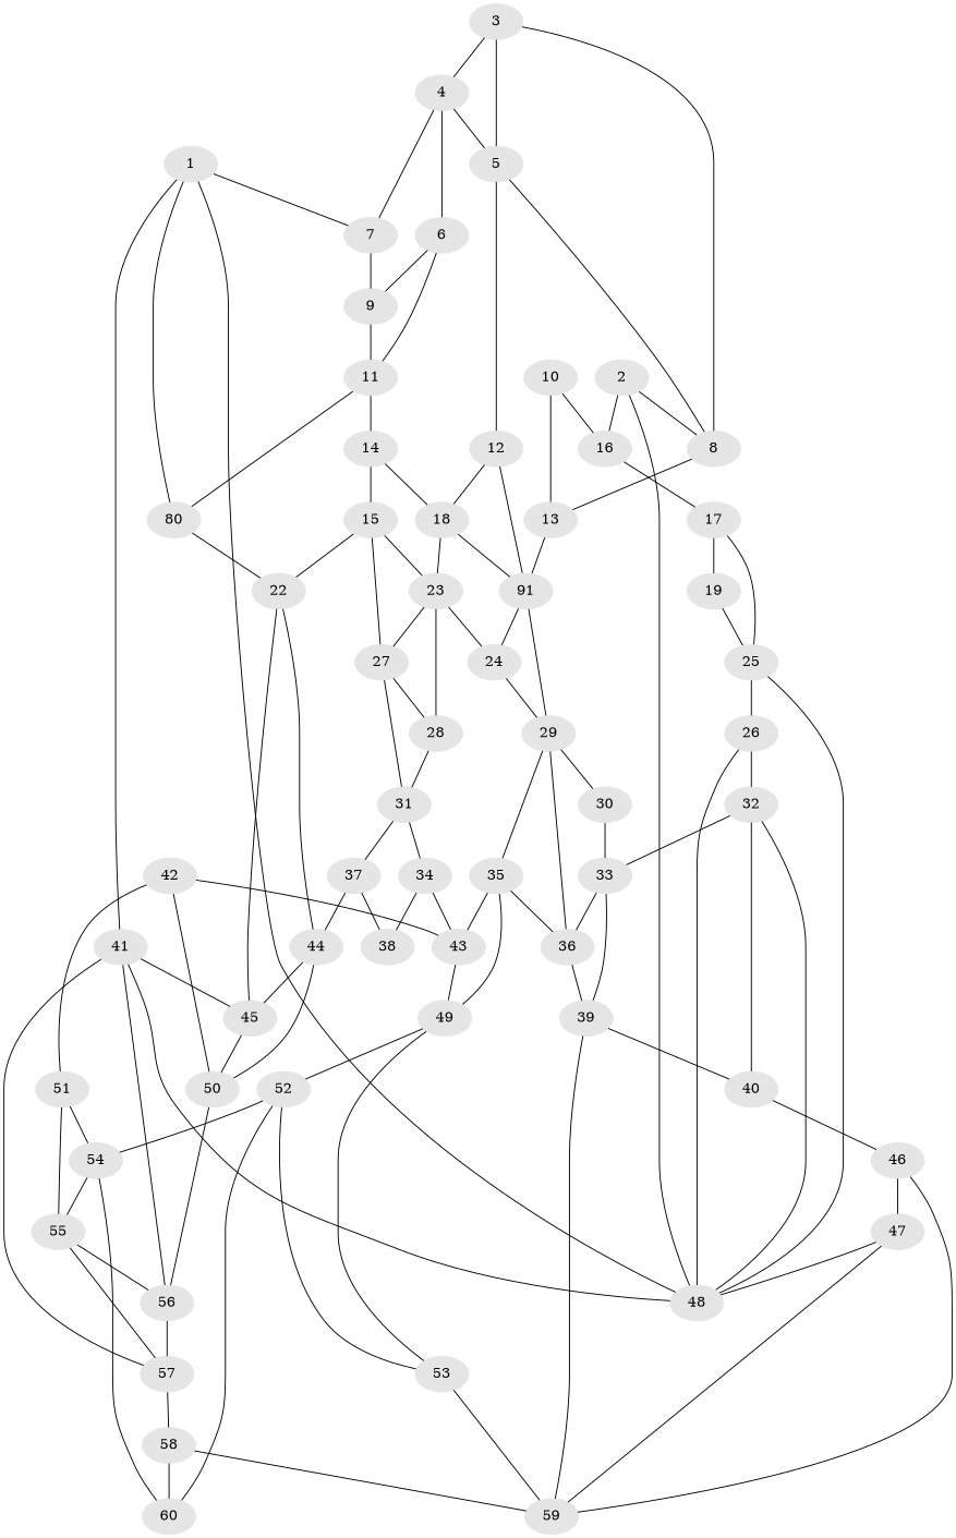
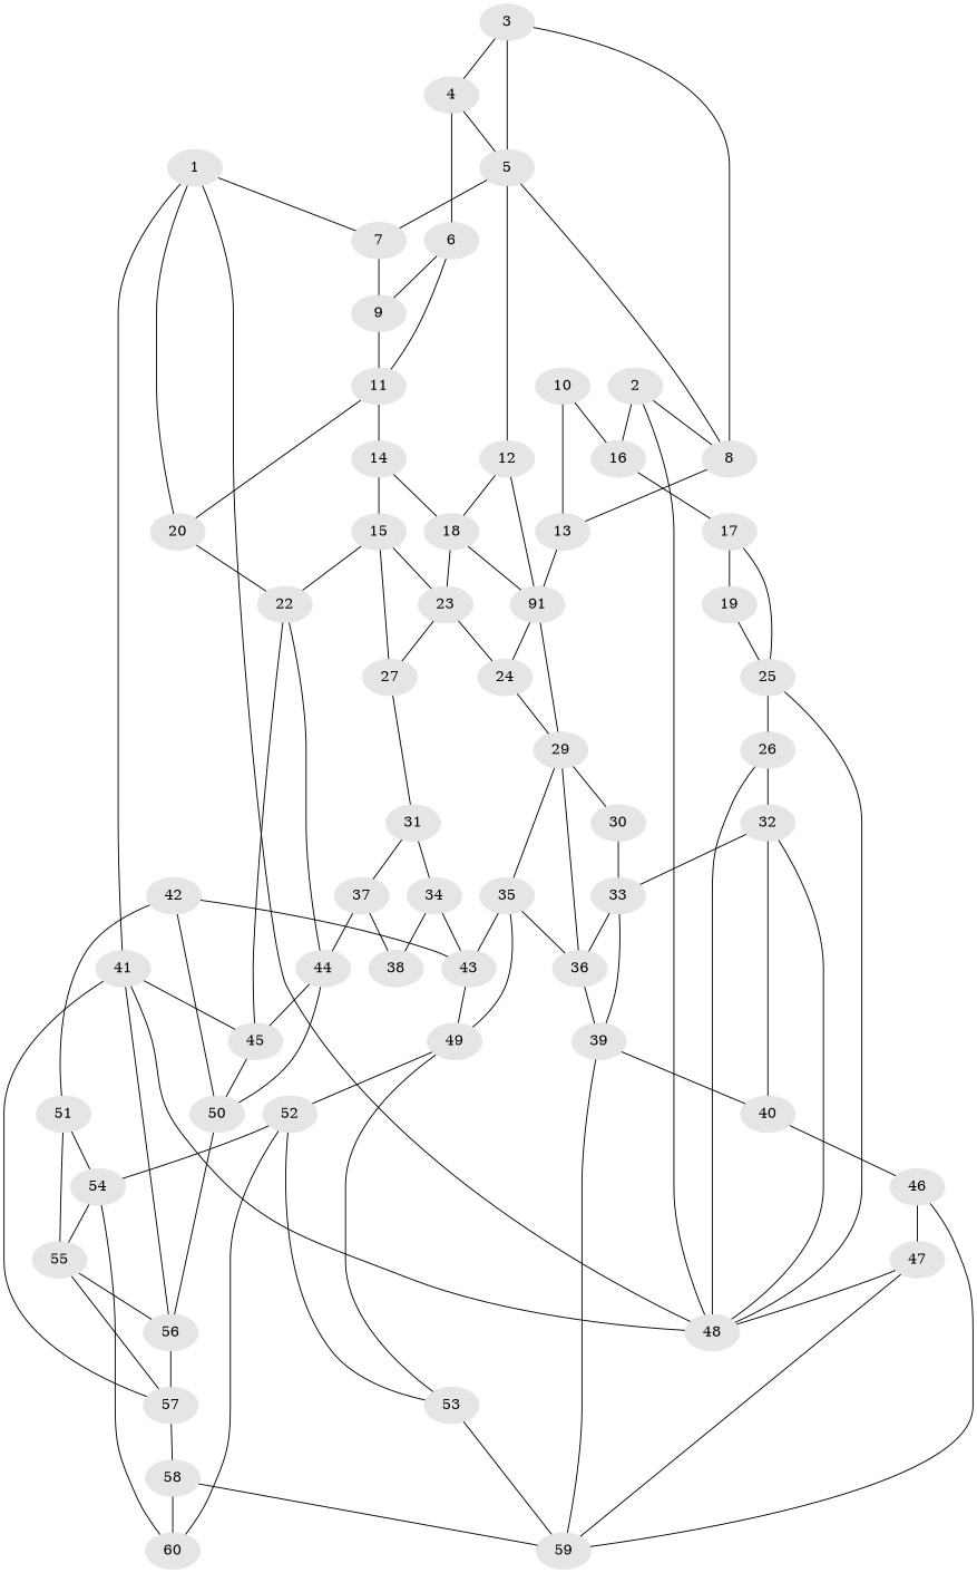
  graph {
    node [color=gray90 style=filled]
    edge [weight=1.0]
    1
    7
-   20 [label=80]
+   20
    41
    48
    9
    22
    45
    56
    57
    2
    8
    16
    13
    17
    3
    4
    5
    6
    12
    11
    18
    n23 [label=91]
    14
    10
    15
    23
    24
    29
    27
    44
-   28
    31
    19
    25
    26
    30
    33
    35
    36
    50
    32
    40
    34
    37
    43
    49
    39
    38
    46
    59
    52
    53
    47
    58
    42
    51
    54
    55
    60
    1 -- 7
    1 -- 20
    1 -- 41
    1 -- 48
    7 -- 9 [weight=3.0]
    20 -- 22 [weight=2.0]
    41 -- 48
    41 -- 45
    41 -- 56
    41 -- 57
    9 -- 11 [weight=2.0]
    22 -- 45
    22 -- 44
    45 -- 50
    56 -- 57
    57 -- 58
    2 -- 48
    2 -- 8
    2 -- 16
    8 -- 13
    16 -- 17 [weight=3.0]
    13 -- n23 [weight=2.0]
    17 -- 19
    17 -- 25
    3 -- 8
    3 -- 4
    3 -- 5
-   4 -- 7
+   5 -- 7
    4 -- 5
    4 -- 6
    5 -- 8
    5 -- 12
    6 -- 9
    6 -- 11
    12 -- 18
    12 -- n23
    11 -- 20
    11 -- 14 [weight=2.0]
    18 -- n23
    18 -- 23
    n23 -- 24
    n23 -- 29
    14 -- 18
    14 -- 15
    10 -- 16 [weight=2.0]
    10 -- 13
    15 -- 22
    15 -- 23
    15 -- 27
    23 -- 24
    23 -- 27
-   23 -- 28
    24 -- 29
    29 -- 30
    29 -- 35
    29 -- 36
-   27 -- 28
    27 -- 31
    44 -- 45
    44 -- 50
-   28 -- 31
    31 -- 34
    31 -- 37
    19 -- 25
    25 -- 48
    25 -- 26 [weight=3.0]
    26 -- 48
    26 -- 32
    30 -- 33 [weight=2.0]
    33 -- 36
    33 -- 39
    35 -- 36
    35 -- 43
    35 -- 49
    36 -- 39
    50 -- 56
    32 -- 48
    32 -- 33 [weight=2.0]
    32 -- 40
    40 -- 46 [weight=2.0]
    34 -- 43
    34 -- 38
    37 -- 44 [weight=2.0]
    37 -- 38
    43 -- 49
    49 -- 52
    49 -- 53
    39 -- 40
    39 -- 59
    46 -- 59
    46 -- 47
    52 -- 53
    52 -- 54
    52 -- 60
    53 -- 59 [weight=2.0]
    47 -- 48
    47 -- 59
    58 -- 59
    58 -- 60
    42 -- 50
    42 -- 43
    42 -- 51
    51 -- 54
    51 -- 55 [weight=2.0]
    54 -- 55 [weight=2.0]
    54 -- 60
    55 -- 56
    55 -- 57
  }
